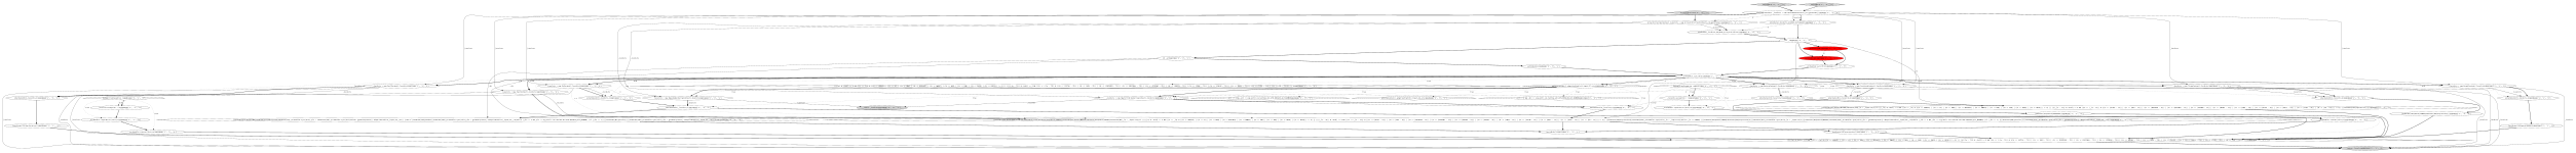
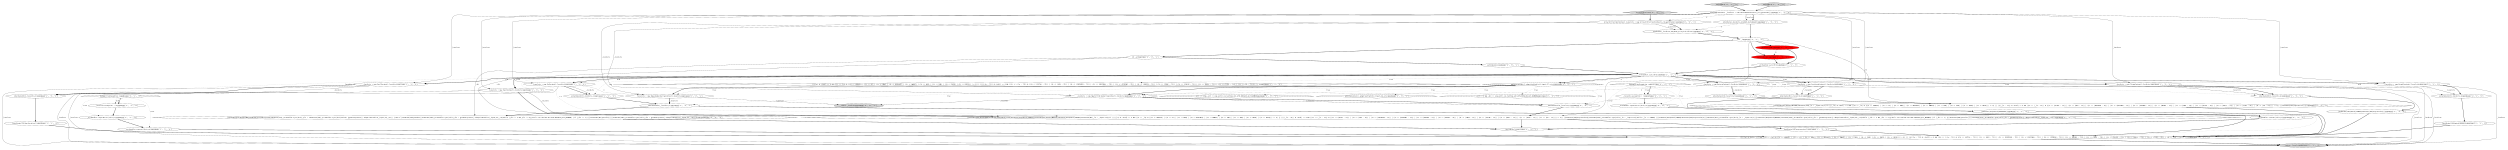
  digraph {
    fontname="Source Code Pro"
    node [fillcolor=white fontname="Source Code Pro" shape=ellipse style=filled]
    edge [fontname="Source Code Pro" style=bold]
    n1 [fillcolor=lightgray label="dstatement['0', '1', '0']" shape=diamond]
    n2 [label="DstatementContext _localctx = new DstatementContext(_ctx,getState())@@@3@@@['1', '1', '0']"]
    n3 [label="_localctx = new DoContext(_localctx)@@@10@@@['1', '1', '0']"]
    n4 [label="_localctx = new ReturnContext(_localctx)@@@48@@@['1', '1', '0']"]
    n5 [label="_localctx = new ThrowContext(_localctx)@@@63@@@['1', '1', '0']"]
    n6 [label="_localctx = new ExprContext(_localctx)@@@72@@@['1', '1', '0']"]
    n7 [label="ArrayinitializerContext _localctx = new ArrayinitializerContext(_ctx,getState())@@@3@@@['0', '0', '1']"]
    n8 [label="_localctx = new BreakContext(_localctx)@@@41@@@['1', '1', '0']"]
    n9 [label="_localctx = new ContinueContext(_localctx)@@@34@@@['1', '1', '0']"]
    n10 [label="enterRule(_localctx,10,RULE_dstatement)@@@4@@@['1', '1', '0']"]
    n11 [label="_localctx = new DeclContext(_localctx)@@@27@@@['1', '1', '0']"]
    n12 [fillcolor=lightgray label="dstatement['1', '0', '0']" shape=diamond]
    n13 [label="_alt != 2 && _alt != org.antlr.v4.runtime.atn.ATN.INVALID_ALT_NUMBER@@@40@@@['0', '0', '1']" shape=diamond]
    n14 [label="int _la@@@5@@@['1', '1', '1']"]
    n15 [fillcolor=red label="setState(188)@@@7@@@['0', '1', '0']"]
    n16 [label="{setState(389)match(NEW)setState(390)match(TYPE)setState(391)match(LBRACE)setState(392)match(RBRACE)setState(393)match(LBRACK)setState(402)_la = _input.LA(1)if ((((_la) & ~0x3f) == 0 && ((1L << _la) & ((1L << LBRACE) | (1L << LP) | (1L << NEW) | (1L << BOOLNOT) | (1L << BWNOT) | (1L << ADD) | (1L << SUB) | (1L << INCR) | (1L << DECR))) != 0) || ((((_la - 72)) & ~0x3f) == 0 && ((1L << (_la - 72)) & ((1L << (OCTAL - 72)) | (1L << (HEX - 72)) | (1L << (INTEGER - 72)) | (1L << (DECIMAL - 72)) | (1L << (STRING - 72)) | (1L << (REGEX - 72)) | (1L << (TRUE - 72)) | (1L << (FALSE - 72)) | (1L << (NULL - 72)) | (1L << (TYPE - 72)) | (1L << (ID - 72)))) != 0)) {{setState(394)expression(0)setState(399)_errHandler.sync(this)_la = _input.LA(1)while (_la == COMMA) {{{setState(395)match(COMMA)setState(396)expression(0)}}setState(401)_errHandler.sync(this)_la = _input.LA(1)}}}setState(404)match(RBRACK)setState(408)_errHandler.sync(this)_alt = getInterpreter().adaptivePredict(_input,36,_ctx)while (_alt != 2 && _alt != org.antlr.v4.runtime.atn.ATN.INVALID_ALT_NUMBER) {if (_alt == 1) {{{setState(405)postfix()}}}setState(410)_errHandler.sync(this)_alt = getInterpreter().adaptivePredict(_input,36,_ctx)}}@@@70@@@['1', '1', '1']"]
    n17 [label="{setState(181)match(RETURN)setState(183)_la = _input.LA(1)if ((((_la) & ~0x3f) == 0 && ((1L << _la) & ((1L << LBRACE) | (1L << LP) | (1L << NEW) | (1L << BOOLNOT) | (1L << BWNOT) | (1L << ADD) | (1L << SUB) | (1L << INCR) | (1L << DECR))) != 0) || ((((_la - 72)) & ~0x3f) == 0 && ((1L << (_la - 72)) & ((1L << (OCTAL - 72)) | (1L << (HEX - 72)) | (1L << (INTEGER - 72)) | (1L << (DECIMAL - 72)) | (1L << (STRING - 72)) | (1L << (REGEX - 72)) | (1L << (TRUE - 72)) | (1L << (FALSE - 72)) | (1L << (NULL - 72)) | (1L << (TYPE - 72)) | (1L << (ID - 72)))) != 0)) {{setState(182)expression()}}}@@@50@@@['1', '1', '0']"]
    n18 [fillcolor=red label="setState(186)@@@7@@@['1', '0', '0']"]
    n19 [label="int _alt@@@7@@@['0', '0', '1']"]
    n20 [label="_errHandler.sync(this)@@@8@@@['1', '1', '0']"]
-   n21 [label="{exitRule()}@@@132@@@['0', '0', '1']"]
+   n21 [label="{exitRule()}@@@132@@@['0', '0', '1']" shape=diamond]
    n22 [label="{setState(187)expression()}@@@74@@@['1', '1', '0']"]
    n23 [label="(((_la) & ~0x3f) == 0 && ((1L << _la) & ((1L << LBRACE) | (1L << LP) | (1L << NEW) | (1L << BOOLNOT) | (1L << BWNOT) | (1L << ADD) | (1L << SUB) | (1L << INCR) | (1L << DECR))) != 0) || ((((_la - 72)) & ~0x3f) == 0 && ((1L << (_la - 72)) & ((1L << (OCTAL - 72)) | (1L << (HEX - 72)) | (1L << (INTEGER - 72)) | (1L << (DECIMAL - 72)) | (1L << (STRING - 72)) | (1L << (REGEX - 72)) | (1L << (TRUE - 72)) | (1L << (FALSE - 72)) | (1L << (NULL - 72)) | (1L << (TYPE - 72)) | (1L << (ID - 72)))) != 0)@@@83@@@['1', '1', '1']" shape=diamond]
    n24 [label="setState(411)@@@8@@@['0', '0', '1']"]
    n25 [label="{setState(370)match(NEW)setState(371)match(TYPE)setState(376)_errHandler.sync(this)_alt = 1setState(387)_errHandler.sync(this)switch (getInterpreter().adaptivePredict(_input,33,_ctx)) {case 1:{setState(380)postdot()setState(384)_errHandler.sync(this)_alt = getInterpreter().adaptivePredict(_input,32,_ctx)while (_alt != 2 && _alt != org.antlr.v4.runtime.atn.ATN.INVALID_ALT_NUMBER) {if (_alt == 1) {{{setState(381)postfix()}}}setState(386)_errHandler.sync(this)_alt = getInterpreter().adaptivePredict(_input,32,_ctx)}}break}@@@13@@@['0', '0', '1']"]
    n26 [label="{setState(179)match(CONTINUE)}@@@36@@@['1', '1', '0']"]
    n27 [fillcolor=lightgray label="return _localctx@@@89@@@['1', '1', '0']"]
    n28 [label="{setState(178)declaration()}@@@29@@@['1', '1', '0']"]
    n29 [label="enterOuterAlt(_localctx,1)@@@11@@@['1', '1', '0']"]
    n30 [label="_localctx = new NewstandardarrayContext(_localctx)@@@11@@@['0', '0', '1']"]
    n31 [label="enterOuterAlt(_localctx,1)@@@12@@@['1', '1', '1']"]
    n32 [fillcolor=lightgray label="return _localctx@@@135@@@['0', '0', '1']"]
    n33 [label="enterOuterAlt(_localctx,5)@@@49@@@['1', '1', '0']"]
    n34 [label="_localctx = new NewinitializedarrayContext(_localctx)@@@68@@@['0', '0', '1']"]
    n35 [label="enterOuterAlt(_localctx,2)@@@69@@@['0', '0', '1']"]
    n36 [label="enterOuterAlt(_localctx,6)@@@64@@@['1', '1', '0']"]
    n37 [label="{setState(185)match(THROW)setState(186)expression()}@@@65@@@['1', '1', '0']"]
    n38 [label="_errHandler.reportError(this,re)@@@83@@@['1', '1', '0']"]
    n39 [label="_errHandler.recover(this,re)@@@84@@@['1', '1', '0']"]
    n40 [label="_errHandler.sync(this)@@@9@@@['1', '1', '1']"]
    n41 [label="getInterpreter().adaptivePredict(_input,37,_ctx)@@@10@@@['0', '0', '1']" shape=diamond]
    n42 [label="enterOuterAlt(_localctx,4)@@@42@@@['1', '1', '0']"]
    n43 [label="enterOuterAlt(_localctx,2)@@@28@@@['1', '1', '0']"]
    n44 [label="(((_la) & ~0x3f) == 0 && ((1L << _la) & ((1L << LBRACE) | (1L << LP) | (1L << NEW) | (1L << BOOLNOT) | (1L << BWNOT) | (1L << ADD) | (1L << SUB) | (1L << INCR) | (1L << DECR))) != 0) || ((((_la - 72)) & ~0x3f) == 0 && ((1L << (_la - 72)) & ((1L << (OCTAL - 72)) | (1L << (HEX - 72)) | (1L << (INTEGER - 72)) | (1L << (DECIMAL - 72)) | (1L << (STRING - 72)) | (1L << (REGEX - 72)) | (1L << (TRUE - 72)) | (1L << (FALSE - 72)) | (1L << (NULL - 72)) | (1L << (TYPE - 72)) | (1L << (ID - 72)))) != 0)@@@55@@@['1', '1', '0']" shape=diamond]
    n45 [label="enterOuterAlt(_localctx,3)@@@35@@@['1', '1', '0']"]
    n46 [label="RecognitionException re@@@81@@@['1', '1', '0']" shape=diamond]
    n47 [label="_localctx.exception = re@@@82@@@['1', '1', '0']"]
    n48 [label="{setState(180)match(BREAK)}@@@43@@@['1', '1', '0']"]
    n49 [label="getInterpreter().adaptivePredict(_input,33,_ctx)@@@43@@@['0', '0', '1']" shape=diamond]
    n50 [label="_alt != 2 && _alt != org.antlr.v4.runtime.atn.ATN.INVALID_ALT_NUMBER@@@110@@@['0', '0', '1']" shape=diamond]
    n51 [label="enterRule(_localctx,48,RULE_arrayinitializer)@@@4@@@['0', '0', '1']"]
    n52 [label="_errHandler.recover(this,re)@@@130@@@['0', '0', '1']"]
    n53 [label="RecognitionException re@@@127@@@['0', '0', '1']" shape=diamond]
    n54 [label="_errHandler.reportError(this,re)@@@129@@@['0', '0', '1']"]
    n55 [label="_localctx.exception = re@@@128@@@['0', '0', '1']"]
    n56 [fillcolor=lightgray label="arrayinitializer['0', '0', '1']" shape=diamond]
    n1 -> n2
    n2 -> n3 [label=_localctx style=solid]
    n2 -> n4 [label=_localctx style=solid]
    n2 -> n5 [label=_localctx style=solid]
    n2 -> n6 [label=_localctx style=solid]
    n2 -> n7 [label=0 style=dashed]
    n2 -> n8 [label=_localctx style=solid]
    n2 -> n9 [label=_localctx style=solid]
    n2 -> n10 [label=_localctx style=solid]
    n2 -> n10
    n2 -> n11 [label=_localctx style=solid]
    n3 -> n27 [label=_localctx style=solid]
    n3 -> n29
    n3 -> n29 [label=_localctx style=solid]
    n3 -> n30 [label=0 style=dashed]
    n4 -> n27 [label=_localctx style=solid]
    n4 -> n33 [label=_localctx style=solid]
    n4 -> n33
    n4 -> n34 [label=0 style=dashed]
    n5 -> n27 [label=_localctx style=solid]
    n5 -> n36 [label=_localctx style=solid]
    n5 -> n36
    n6 -> n16 [label=_localctx style=solid]
    n6 -> n16
    n6 -> n27 [label=_localctx style=solid]
    n7 -> n30 [label=_localctx style=solid]
    n7 -> n34 [label=_localctx style=solid]
    n7 -> n51 [label=_localctx style=solid]
    n7 -> n51
    n8 -> n27 [label=_localctx style=solid]
    n8 -> n42 [label=_localctx style=solid]
    n8 -> n42
    n9 -> n27 [label=_localctx style=solid]
    n9 -> n45
    n9 -> n45 [label=_localctx style=solid]
    n10 -> n14
    n10 -> n51 [label=0 style=dashed]
    n11 -> n27 [label=_localctx style=solid]
    n11 -> n43 [label=_localctx style=solid]
    n11 -> n43
    n12 -> n2
    n14 -> n15
    n14 -> n16 [label=_la style=solid]
    n14 -> n17 [label=_la style=solid]
    n14 -> n18
    n14 -> n19
    n15 -> n20
    n16 -> n21
    n16 -> n22
    n17 -> n23
    n18 -> n15 [label=0 style=dashed]
    n18 -> n20
    n19 -> n16 [label=_alt style=solid]
    n19 -> n24
    n19 -> n25 [label=_alt style=solid]
    n20 -> n40
    n22 -> n23
    n23 -> n27
    n24 -> n40
    n25 -> n21
    n26 -> n23
    n28 -> n23
    n29 -> n31
    n30 -> n31
    n30 -> n31 [label=_localctx style=solid]
    n30 -> n32 [label=_localctx style=solid]
    n31 -> n23
    n31 -> n25
    n33 -> n17
    n33 -> n35 [label=0 style=dashed]
    n34 -> n32 [label=_localctx style=solid]
    n34 -> n35 [label=_localctx style=solid]
    n34 -> n35
    n35 -> n16
    n36 -> n37
    n37 -> n23
    n38 -> n39
    n39 -> n23
    n40 -> n3
    n40 -> n3 [label=true style=dotted]
    n40 -> n4
    n40 -> n4 [label=true style=dotted]
    n40 -> n5 [label=true style=dotted]
    n40 -> n5
    n40 -> n6 [label=true style=dotted]
    n40 -> n6
    n40 -> n8 [label=true style=dotted]
    n40 -> n8
    n40 -> n9
    n40 -> n9 [label=true style=dotted]
    n40 -> n11
    n40 -> n11 [label=true style=dotted]
    n40 -> n16 [label=true style=dotted]
    n40 -> n29 [label=true style=dotted]
    n40 -> n33 [label=true style=dotted]
    n40 -> n36 [label=true style=dotted]
    n40 -> n41
    n40 -> n41 [label=0 style=dashed]
    n40 -> n42 [label=true style=dotted]
    n40 -> n43 [label=localctx style=dotted]
    n40 -> n44 [label=true style=dotted]
    n40 -> n45 [label=true style=dotted]
    n41 -> n13 [label=true style=dotted]
    n41 -> n23 [label=true style=dotted]
    n41 -> n30 [label=true style=dotted]
    n41 -> n30
    n41 -> n31 [label=true style=dotted]
    n41 -> n34 [label=true style=dotted]
    n41 -> n34
    n41 -> n35 [label=true style=dotted]
    n41 -> n49 [label=true style=dotted]
    n41 -> n50 [label=true style=dotted]
    n42 -> n48
    n43 -> n28
    n45 -> n26
    n46 -> n38 [label=true style=dotted]
    n46 -> n39 [label=true style=dotted]
    n46 -> n47 [label=true style=dotted]
    n46 -> n47
    n47 -> n38
    n48 -> n23
    n51 -> n14
    n52 -> n21
    n53 -> n52 [label=true style=dotted]
    n53 -> n54 [label=true style=dotted]
    n53 -> n55 [label=true style=dotted]
    n53 -> n55
    n54 -> n52
    n55 -> n54
    n56 -> n7
  }
